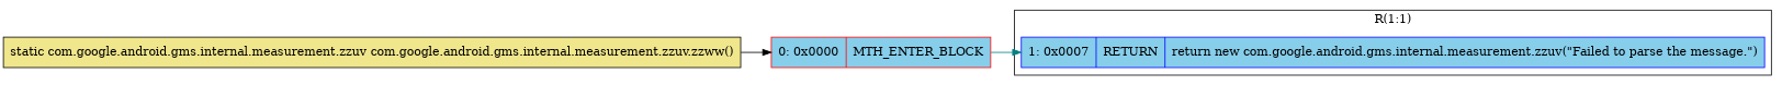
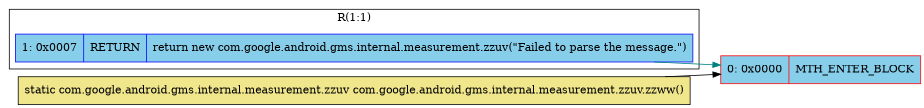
  digraph {
    rankdir=LR
    node [shape=record style=filled fillcolor=skyblue]
    n1 [color=blue label="{1\:\ 0x0007|RETURN\l|return new com.google.android.gms.internal.measurement.zzuv(\"Failed to parse the message.\")\l}"]
    n2 [color=red label="{0\:\ 0x0000|MTH_ENTER_BLOCK\l}"]
    n3 [label="{static com.google.android.gms.internal.measurement.zzuv com.google.android.gms.internal.measurement.zzuv.zzww() }" fillcolor=khaki]
    subgraph cluster_1 {
      label="R(1:1)"
      n1
    }
-   n2 -> n1 [color=teal]
+   n1 -> n2 [color=teal]
    n3 -> n2 [color=black]
  }
